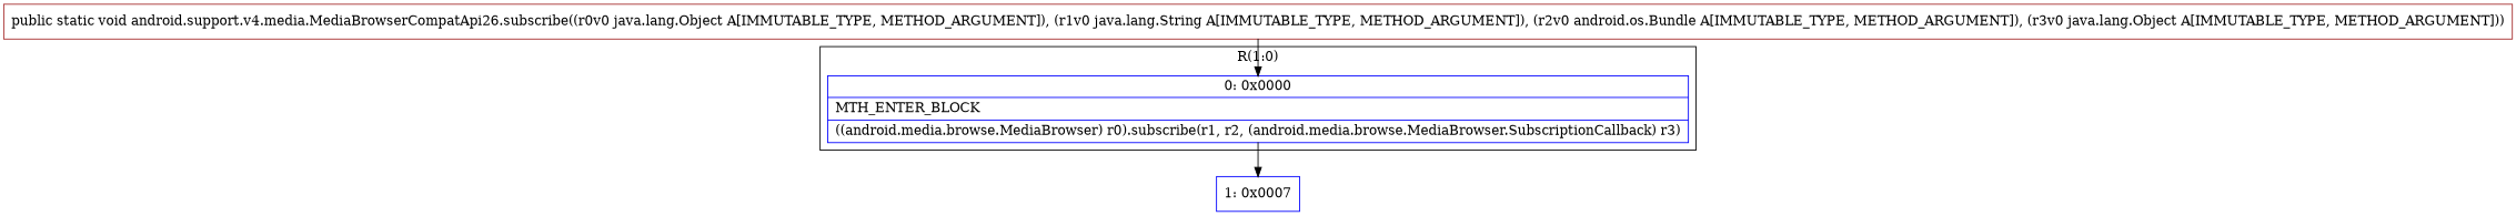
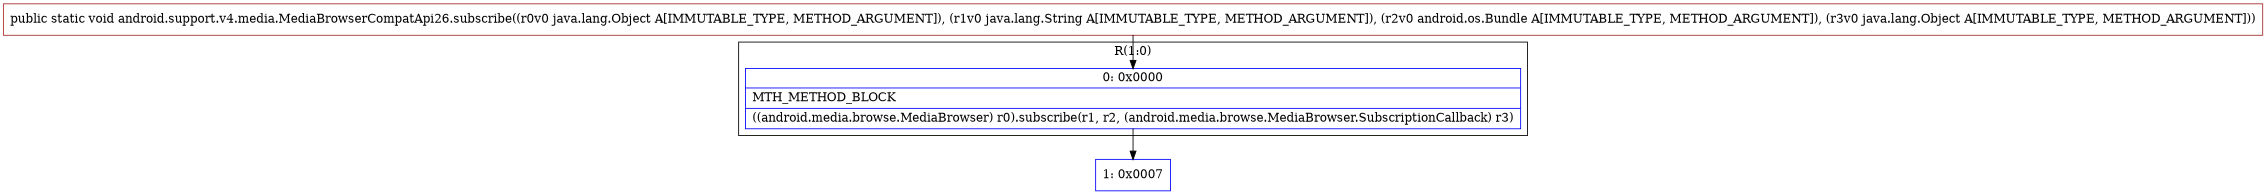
  digraph {
    node [color=blue shape=record]
-   n1 [label="{0\:\ 0x0000|MTH_ENTER_BLOCK\l|((android.media.browse.MediaBrowser) r0).subscribe(r1, r2, (android.media.browse.MediaBrowser.SubscriptionCallback) r3)\l}"]
+   n1 [label="{0\:\ 0x0000|MTH_METHOD_BLOCK\l|((android.media.browse.MediaBrowser) r0).subscribe(r1, r2, (android.media.browse.MediaBrowser.SubscriptionCallback) r3)\l}"]
    n2 [label="{1\:\ 0x0007}"]
    n3 [label="{public static void android.support.v4.media.MediaBrowserCompatApi26.subscribe((r0v0 java.lang.Object A[IMMUTABLE_TYPE, METHOD_ARGUMENT]), (r1v0 java.lang.String A[IMMUTABLE_TYPE, METHOD_ARGUMENT]), (r2v0 android.os.Bundle A[IMMUTABLE_TYPE, METHOD_ARGUMENT]), (r3v0 java.lang.Object A[IMMUTABLE_TYPE, METHOD_ARGUMENT])) }" color=brown]
    subgraph cluster_1 {
      label="R(1:0)"
      n1
    }
    n1 -> n2
    n3 -> n1
  }
